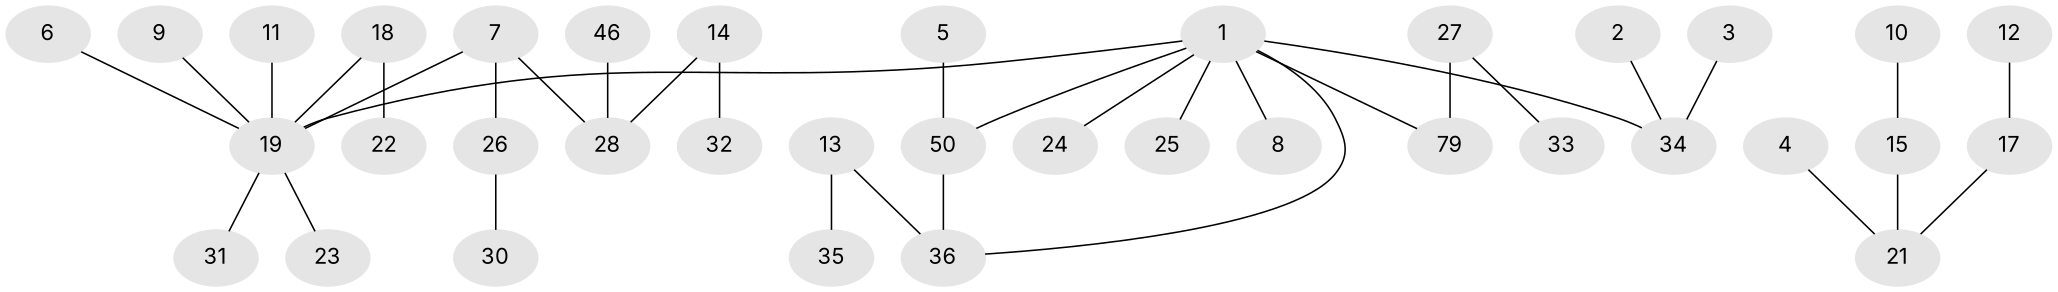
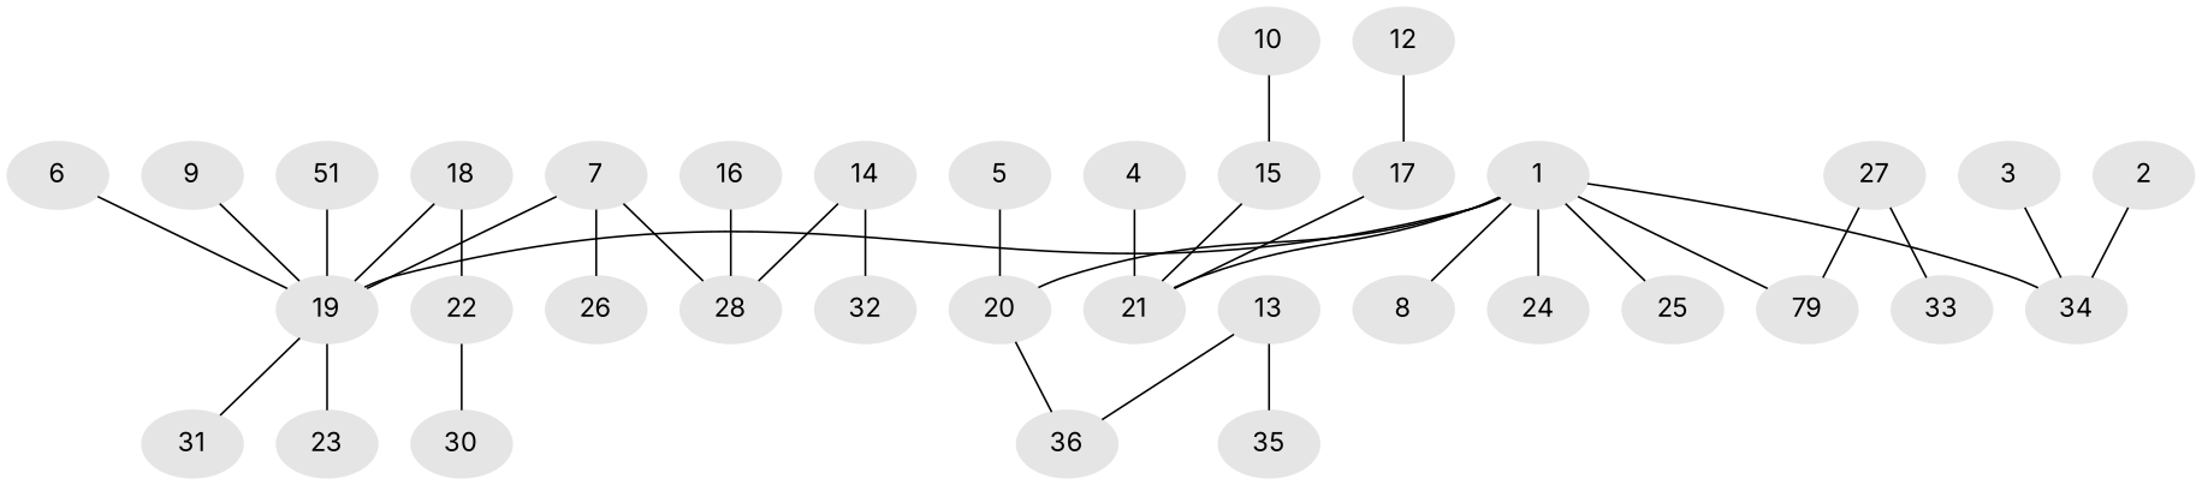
  graph {
    fontname=Inter
    node [color=gray90 fontname=Inter style=filled]
    edge [fontname=Inter weight=1.0]
    1
    8
    19
-   20 [label=50]
+   20
    21
    24
    25
    n8 [label=79]
    34
    23
    31
    36
    2
    3
    4
    5
    6
    7
    26
    28
    9
    10
    15
-   11
+   11 [label=51]
    12
    17
    13
    35
    14
    32
-   16 [label=46]
+   16
    18
    22
    30
    27
    33
    1 -- 8
    1 -- 19
    1 -- 20
-   1 -- 36
+   1 -- 21
    1 -- 24
    1 -- 25
    1 -- n8
    1 -- 34
    19 -- 23
    19 -- 31
    20 -- 36
    2 -- 34
    3 -- 34
    4 -- 21
    5 -- 20
    6 -- 19
    7 -- 19
    7 -- 26
    7 -- 28
    9 -- 19
    10 -- 15
    15 -- 21
    11 -- 19
    12 -- 17
    17 -- 21
    13 -- 36
    13 -- 35
    14 -- 28
    14 -- 32
    16 -- 28
    18 -- 19
    18 -- 22
-   26 -- 30
+   22 -- 30
    27 -- n8
    27 -- 33
  }
